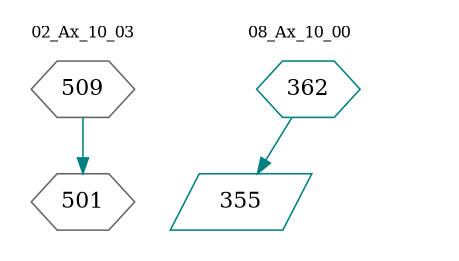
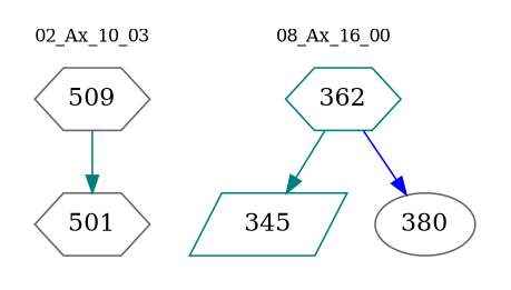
  digraph {
    node [color=gray40 shape=hexagon]
    edge [color=teal]
    n1 [label=509]
    n2 [label=501]
-   n3 [color=teal label=355 shape=parallelogram]
+   n3 [color=teal label=345 shape=parallelogram]
    n4 [color=teal label=362]
+   n5 [label=380 shape=ellipse]
    subgraph cluster_1 {
      color=white
      fontsize=10
      label="02_Ax_10_03"
      n1
      n2
    }
    subgraph cluster_2 {
      color=white
      fontsize=10
-     label="08_Ax_10_00"
+     label="08_Ax_16_00"
      n3
      n4
+     n5
    }
    n1 -> n2
    n4 -> n3
+   n4 -> n5 [color=blue]
  }
